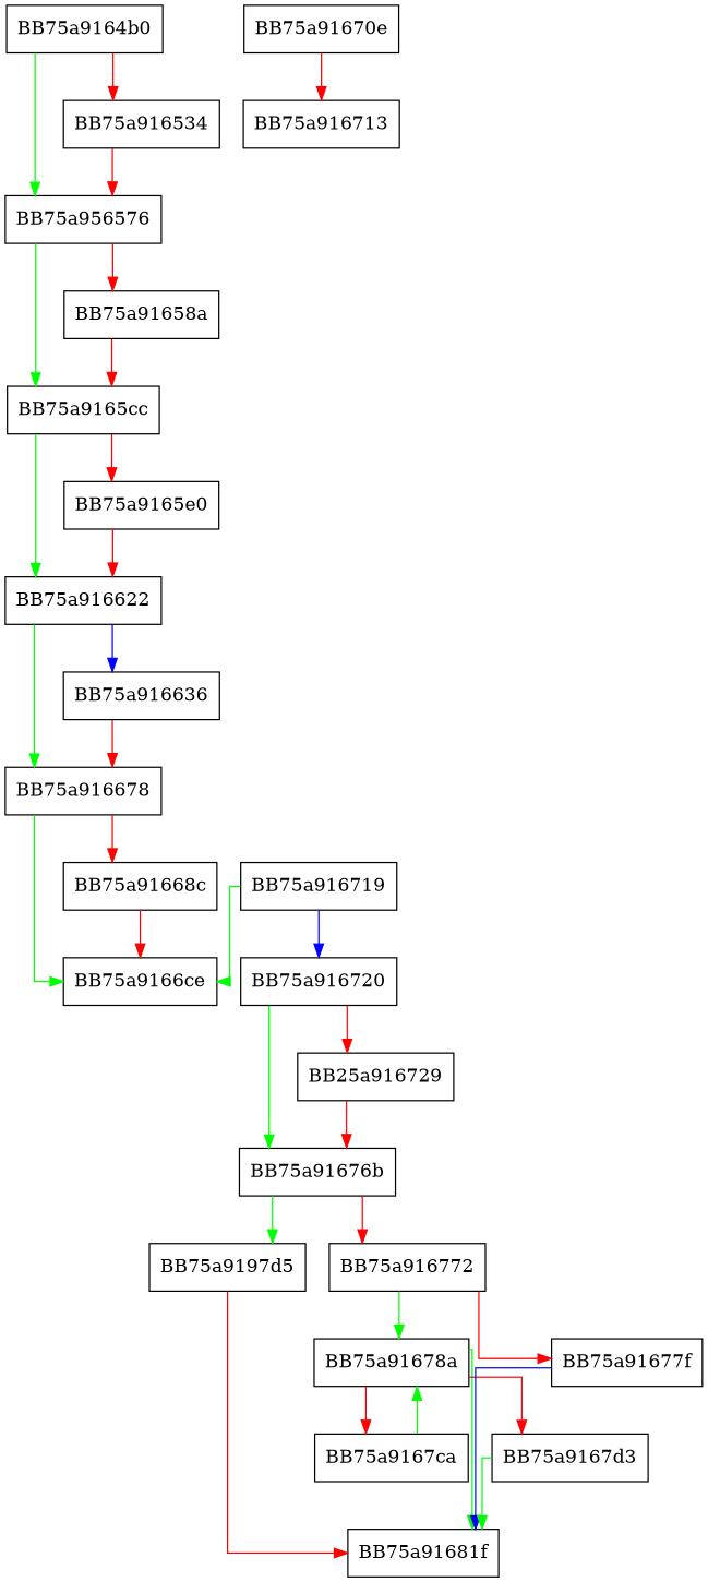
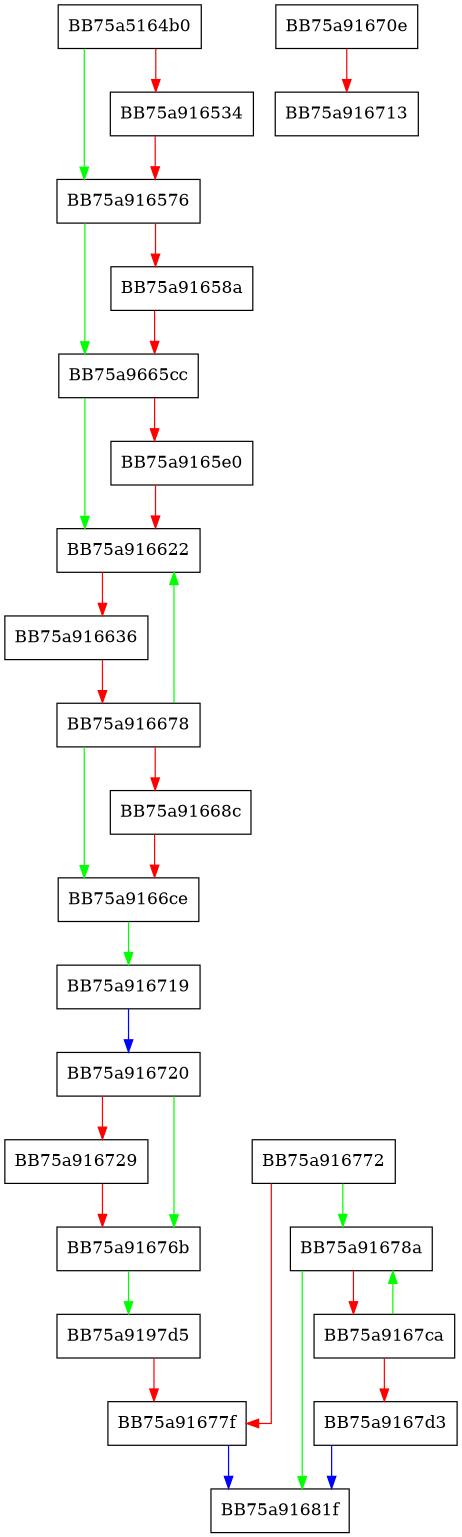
  digraph {
    splines=ortho
    node [shape=box]
    edge [color=red]
-   BB75a9164b0
-   BB75a916576 [label=BB75a956576]
+   BB75a9164b0 [label=BB75a5164b0]
+   BB75a916576
    BB75a916534
-   BB75a9165cc
+   BB75a9165cc [label=BB75a9665cc]
    BB75a91658a
    BB75a916622
    BB75a9165e0
    BB75a916678
    BB75a916636
    BB75a9166ce
    BB75a91668c
    BB75a916719
    BB75a916720
    BB75a91676b
-   BB75a916729 [label=BB25a916729]
+   BB75a916729
    BB75a91670e
    BB75a916713
    n18 [label=BB75a9197d5]
    BB75a916772
    BB75a91681f
    BB75a91678a
    BB75a91677f
    BB75a9167ca
    BB75a9167d3
    BB75a9164b0 -> BB75a916576 [color=green]
    BB75a9164b0 -> BB75a916534
    BB75a916576 -> BB75a9165cc [color=green]
    BB75a916576 -> BB75a91658a
    BB75a916534 -> BB75a916576
    BB75a9165cc -> BB75a916622 [color=green]
    BB75a9165cc -> BB75a9165e0
    BB75a91658a -> BB75a9165cc
-   BB75a916622 -> BB75a916678 [color=green]
-   BB75a916622 -> BB75a916636 [color=blue]
+   BB75a916678 -> BB75a916622 [color=green]
+   BB75a916622 -> BB75a916636
    BB75a9165e0 -> BB75a916622
    BB75a916678 -> BB75a9166ce [color=green]
    BB75a916678 -> BB75a91668c
    BB75a916636 -> BB75a916678
-   BB75a916719 -> BB75a9166ce [color=green]
+   BB75a9166ce -> BB75a916719 [color=green]
    BB75a91668c -> BB75a9166ce
    BB75a916719 -> BB75a916720 [color=blue]
    BB75a916720 -> BB75a91676b [color=green]
    BB75a916720 -> BB75a916729
    BB75a91676b -> n18 [color=green]
-   BB75a91676b -> BB75a916772
    BB75a916729 -> BB75a91676b
    BB75a91670e -> BB75a916713
-   n18 -> BB75a91681f
+   n18 -> BB75a91677f
    BB75a916772 -> BB75a91678a [color=green]
    BB75a916772 -> BB75a91677f
    BB75a91678a -> BB75a91681f [color=green]
    BB75a91678a -> BB75a9167ca
    BB75a91677f -> BB75a91681f [color=blue]
    BB75a9167ca -> BB75a91678a [color=green]
-   BB75a91678a -> BB75a9167d3
-   BB75a9167d3 -> BB75a91681f [color=green]
+   BB75a9167ca -> BB75a9167d3
+   BB75a9167d3 -> BB75a91681f [color=blue]
  }
